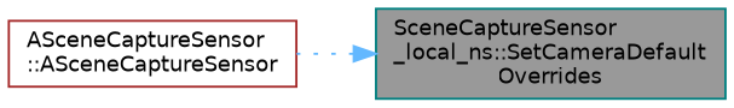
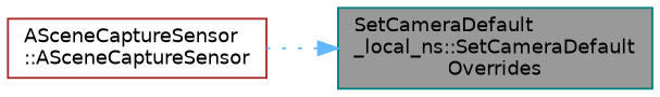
  digraph {
    rankdir=RL
    node [fontname=Helvetica fontsize=10 shape=box style=filled]
-   n1 [color=teal fillcolor=grey60 fontcolor=black height=0.2 label="SceneCaptureSensor\l_local_ns::SetCameraDefault\lOverrides" width=0.4]
+   n1 [color=teal fillcolor=grey60 fontcolor=black height=0.2 label="SetCameraDefault\l_local_ns::SetCameraDefault\lOverrides" width=0.4]
    n2 [color=brown fillcolor=white height=0.2 label="ASceneCaptureSensor\l::ASceneCaptureSensor" width=0.4]
    n1 -> n2 [color=steelblue1 dir=back fontname=Helvetica fontsize=10 labelfontname=Helvetica labelfontsize=10 style=dotted]
  }
